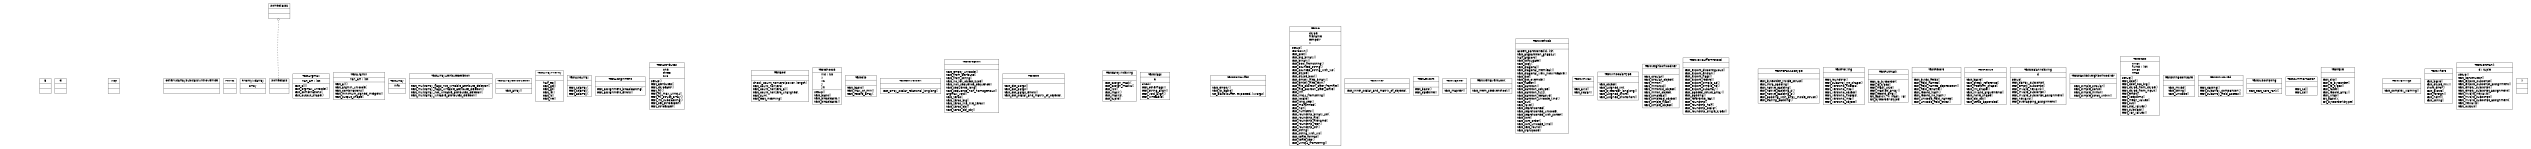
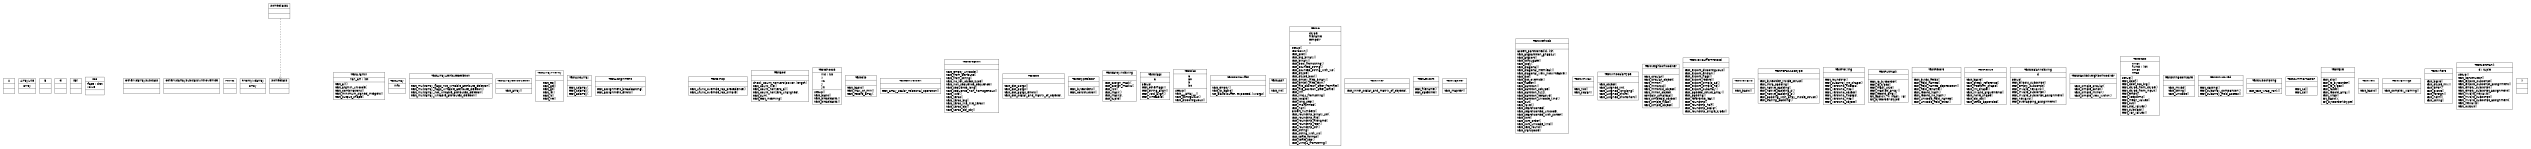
  digraph {
    rankdir=BT
    fontname="DejaVu Sans"
    node [color=black fontcolor=black shape=record style=solid fontname="DejaVu Sans"]
+   n1 [label=<{A|<br ALIGN="LEFT"/>|}>]
+   n2 [label=<{ArrayLike|array<br ALIGN="LEFT"/>|}>]
    n3 [label=<{B|<br ALIGN="LEFT"/>|}>]
    n4 [label=<{C|<br ALIGN="LEFT"/>|}>]
-   n7 [label=<{Map|<br ALIGN="LEFT"/>|}>]
+   n5 [label=<{Fail|<br ALIGN="LEFT"/>|}>]
+   n6 [label=<{Foo|iface : dict<br ALIGN="LEFT"/>value<br ALIGN="LEFT"/>|}>]
+   n8 [label=<{OtherNdarraySubclass|<br ALIGN="LEFT"/>|}>]
    n9 [label=<{OtherNdarraySubclassWithOverride|<br ALIGN="LEFT"/>|}>]
    n10 [label=<{Point2|<br ALIGN="LEFT"/>|}>]
    n11 [label=<{PriorityNdarray|array<br ALIGN="LEFT"/>|}>]
    n12 [label=<{SomeClass|<br ALIGN="LEFT"/>|}>]
    n13 [label=<{SomeClass2|<br ALIGN="LEFT"/>|}>]
-   n14 [label=<{TestArgmax|nan_arr : list<br ALIGN="LEFT"/>|test_all()<br ALIGN="LEFT"/>test_argmax_unicode()<br ALIGN="LEFT"/>test_combinations()<br ALIGN="LEFT"/>test_output_shape()<br ALIGN="LEFT"/>}>]
    n15 [label=<{TestArgmin|nan_arr : list<br ALIGN="LEFT"/>|test_all()<br ALIGN="LEFT"/>test_argmin_unicode()<br ALIGN="LEFT"/>test_combinations()<br ALIGN="LEFT"/>test_minimum_signed_integers()<br ALIGN="LEFT"/>test_output_shape()<br ALIGN="LEFT"/>}>]
    n16 [label=<{TestArray|info<br ALIGN="LEFT"/>|}>]
    n17 [label=<{TestArrayAttributeDeletion|<br ALIGN="LEFT"/>|test_multiarray_flags_not_writable_attribute_deletion()<br ALIGN="LEFT"/>test_multiarray_flags_writable_attribute_deletion()<br ALIGN="LEFT"/>test_multiarray_not_writable_attributes_deletion()<br ALIGN="LEFT"/>test_multiarray_writable_attributes_deletion()<br ALIGN="LEFT"/>}>]
    n18 [label=<{TestArrayConstruction|<br ALIGN="LEFT"/>|test_array()<br ALIGN="LEFT"/>}>]
-   n19 [label=<{TestArrayPriority|<br ALIGN="LEFT"/>|half_eq()<br ALIGN="LEFT"/>test_ge()<br ALIGN="LEFT"/>test_gt()<br ALIGN="LEFT"/>test_le()<br ALIGN="LEFT"/>test_lt()<br ALIGN="LEFT"/>test_ne()<br ALIGN="LEFT"/>}>]
+   n19 [label=<{TestArrayPriority|<br ALIGN="LEFT"/>|test_eq()<br ALIGN="LEFT"/>test_ge()<br ALIGN="LEFT"/>test_gt()<br ALIGN="LEFT"/>test_le()<br ALIGN="LEFT"/>test_lt()<br ALIGN="LEFT"/>test_ne()<br ALIGN="LEFT"/>}>]
    n20 [label=<{TestAsCArray|<br ALIGN="LEFT"/>|test_1darray()<br ALIGN="LEFT"/>test_2darray()<br ALIGN="LEFT"/>test_3darray()<br ALIGN="LEFT"/>}>]
    n21 [label=<{TestAssignment|<br ALIGN="LEFT"/>|test_assignment_broadcasting()<br ALIGN="LEFT"/>test_assignment_errors()<br ALIGN="LEFT"/>}>]
-   n22 [label=<{TestAttributes|one<br ALIGN="LEFT"/>three<br ALIGN="LEFT"/>two<br ALIGN="LEFT"/>|setUp()<br ALIGN="LEFT"/>test_attributes()<br ALIGN="LEFT"/>test_dtypeattr()<br ALIGN="LEFT"/>test_fill()<br ALIGN="LEFT"/>test_fill_max_uint64()<br ALIGN="LEFT"/>test_fill_struct_array()<br ALIGN="LEFT"/>test_int_subclassing()<br ALIGN="LEFT"/>test_set_stridesattr()<br ALIGN="LEFT"/>test_stridesattr()<br ALIGN="LEFT"/>}>]
-   n24 [label=<{TestBool|<br ALIGN="LEFT"/>|check_count_nonzero(power, length)<br ALIGN="LEFT"/>test_count_nonzero()<br ALIGN="LEFT"/>test_count_nonzero_all()<br ALIGN="LEFT"/>test_count_nonzero_unaligned()<br ALIGN="LEFT"/>test_sum()<br ALIGN="LEFT"/>test_test_interning()<br ALIGN="LEFT"/>}>]
+   n23 [label=<{TestBinop|<br ALIGN="LEFT"/>|test_ufunc_override_rop_precedence()<br ALIGN="LEFT"/>test_ufunc_override_rop_simple()<br ALIGN="LEFT"/>}>]
+   n24 [label=<{TestBool|<br ALIGN="LEFT"/>|check_count_nonzero(power, length)<br ALIGN="LEFT"/>test_count_like()<br ALIGN="LEFT"/>test_count_nonzero_all()<br ALIGN="LEFT"/>test_count_nonzero_unaligned()<br ALIGN="LEFT"/>test_sum()<br ALIGN="LEFT"/>test_test_interning()<br ALIGN="LEFT"/>}>]
    n25 [label=<{TestChoose|ind : list<br ALIGN="LEFT"/>x<br ALIGN="LEFT"/>x2<br ALIGN="LEFT"/>y<br ALIGN="LEFT"/>y2<br ALIGN="LEFT"/>|setUp()<br ALIGN="LEFT"/>test_basic()<br ALIGN="LEFT"/>test_broadcast1()<br ALIGN="LEFT"/>test_broadcast2()<br ALIGN="LEFT"/>}>]
    n26 [label=<{TestClip|<br ALIGN="LEFT"/>|test_basic()<br ALIGN="LEFT"/>test_max_or_min()<br ALIGN="LEFT"/>test_record_array()<br ALIGN="LEFT"/>}>]
-   n27 [label=<{TestConversion|<br ALIGN="LEFT"/>|test_array_scalar_relational_longlong()<br ALIGN="LEFT"/>}>]
-   n28 [label=<{TestCreation|<br ALIGN="LEFT"/>|test_empty_unicode()<br ALIGN="LEFT"/>test_from_attribute()<br ALIGN="LEFT"/>test_from_string()<br ALIGN="LEFT"/>test_no_len_object_type()<br ALIGN="LEFT"/>test_non_sequence_sequence()<br ALIGN="LEFT"/>test_sequence_long()<br ALIGN="LEFT"/>test_sequence_non_homogenous()<br ALIGN="LEFT"/>argmax_void()<br ALIGN="LEFT"/>test_zeros()<br ALIGN="LEFT"/>test_zeros_big()<br ALIGN="LEFT"/>test_zeros_like_like_zeros()<br ALIGN="LEFT"/>test_zeros_obj()<br ALIGN="LEFT"/>test_zeros_obj_obj()<br ALIGN="LEFT"/>}>]
+   n27 [label=<{TestConversion|<br ALIGN="LEFT"/>|test_array_scalar_relational_operation()<br ALIGN="LEFT"/>}>]
+   n28 [label=<{TestCreation|<br ALIGN="LEFT"/>|test_empty_unicode()<br ALIGN="LEFT"/>test_from_attribute()<br ALIGN="LEFT"/>test_from_string()<br ALIGN="LEFT"/>test_no_len_object_type()<br ALIGN="LEFT"/>test_non_sequence_sequence()<br ALIGN="LEFT"/>test_sequence_long()<br ALIGN="LEFT"/>test_sequence_non_homogenous()<br ALIGN="LEFT"/>test_void()<br ALIGN="LEFT"/>test_zeros()<br ALIGN="LEFT"/>test_zeros_big()<br ALIGN="LEFT"/>test_zeros_like_like_zeros()<br ALIGN="LEFT"/>test_zeros_obj()<br ALIGN="LEFT"/>test_zeros_obj_obj()<br ALIGN="LEFT"/>}>]
    n29 [label=<{TestDot|<br ALIGN="LEFT"/>|test_dot_2args()<br ALIGN="LEFT"/>test_dot_3args()<br ALIGN="LEFT"/>test_dot_3args_errors()<br ALIGN="LEFT"/>test_dot_scalar_and_matrix_of_objects()<br ALIGN="LEFT"/>}>]
+   n30 [label=<{TestDtypedescr|<br ALIGN="LEFT"/>|test_byteorders()<br ALIGN="LEFT"/>test_construction()<br ALIGN="LEFT"/>}>]
    n31 [label=<{TestFancyIndexing|<br ALIGN="LEFT"/>|test_assign_mask()<br ALIGN="LEFT"/>test_assign_mask2()<br ALIGN="LEFT"/>test_list()<br ALIGN="LEFT"/>test_mask()<br ALIGN="LEFT"/>test_mask2()<br ALIGN="LEFT"/>test_tuple()<br ALIGN="LEFT"/>}>]
-   n32 [label=<{TestFlags|a<br ALIGN="LEFT"/>|check()<br ALIGN="LEFT"/>test_otherflags()<br ALIGN="LEFT"/>test_string_align()<br ALIGN="LEFT"/>test_void_align()<br ALIGN="LEFT"/>test_writeable()<br ALIGN="LEFT"/>}>]
+   n32 [label=<{TestFlags|a<br ALIGN="LEFT"/>|setUp()<br ALIGN="LEFT"/>test_otherflags()<br ALIGN="LEFT"/>test_string_align()<br ALIGN="LEFT"/>test_void_align()<br ALIGN="LEFT"/>test_writeable()<br ALIGN="LEFT"/>}>]
+   n33 [label=<{TestFlat|a<br ALIGN="LEFT"/>a0<br ALIGN="LEFT"/>b<br ALIGN="LEFT"/>b0<br ALIGN="LEFT"/>|setUp()<br ALIGN="LEFT"/>test___array__()<br ALIGN="LEFT"/>test_contiguous()<br ALIGN="LEFT"/>test_discontiguous()<br ALIGN="LEFT"/>}>]
    n34 [label=<{TestFromBuffer|<br ALIGN="LEFT"/>|test_empty()<br ALIGN="LEFT"/>test_ip_basic()<br ALIGN="LEFT"/>tst_basic(buffer, expected, kwargs)<br ALIGN="LEFT"/>}>]
-   n36 [label=<{TestIO|dtype<br ALIGN="LEFT"/>filename<br ALIGN="LEFT"/>tempdir<br ALIGN="LEFT"/>x<br ALIGN="LEFT"/>|setUp()<br ALIGN="LEFT"/>tearDown()<br ALIGN="LEFT"/>test_ascii()<br ALIGN="LEFT"/>test_big_binary()<br ALIGN="LEFT"/>test_binary()<br ALIGN="LEFT"/>test_bool_fromstring()<br ALIGN="LEFT"/>test_counted_string()<br ALIGN="LEFT"/>test_counted_string_with_ws()<br ALIGN="LEFT"/>test_dtype()<br ALIGN="LEFT"/>test_dtype_bool()<br ALIGN="LEFT"/>test_empty_files_binary()<br ALIGN="LEFT"/>test_empty_files_text()<br ALIGN="LEFT"/>test_file_position_after_fromfile()<br ALIGN="LEFT"/>test_file_position_after_tofile()<br ALIGN="LEFT"/>test_inf()<br ALIGN="LEFT"/>test_int64_fromstring()<br ALIGN="LEFT"/>test_locale()<br ALIGN="LEFT"/>test_long_sep()<br ALIGN="LEFT"/>test_malformed()<br ALIGN="LEFT"/>test_nan()<br ALIGN="LEFT"/>test_numbers()<br ALIGN="LEFT"/>test_roundtrip_binary_str()<br ALIGN="LEFT"/>test_roundtrip_file()<br ALIGN="LEFT"/>test_roundtrip_filename()<br ALIGN="LEFT"/>test_roundtrip_repr()<br ALIGN="LEFT"/>test_roundtrip_str()<br ALIGN="LEFT"/>test_string()<br ALIGN="LEFT"/>test_string_with_ws()<br ALIGN="LEFT"/>test_tofile_format()<br ALIGN="LEFT"/>test_tofile_sep()<br ALIGN="LEFT"/>test_uint64_fromstring()<br ALIGN="LEFT"/>}>]
+   n35 [label=<{TestHash|<br ALIGN="LEFT"/>|test_int()<br ALIGN="LEFT"/>}>]
+   n36 [label=<{TestIO|dtype<br ALIGN="LEFT"/>filename<br ALIGN="LEFT"/>tempdir<br ALIGN="LEFT"/>x<br ALIGN="LEFT"/>|setUp()<br ALIGN="LEFT"/>tearDown()<br ALIGN="LEFT"/>test_ascii()<br ALIGN="LEFT"/>test_big_binary()<br ALIGN="LEFT"/>test_binary()<br ALIGN="LEFT"/>test_bool_fromstring()<br ALIGN="LEFT"/>test_counted_string()<br ALIGN="LEFT"/>test_counted_string_with_ws()<br ALIGN="LEFT"/>test_dtype()<br ALIGN="LEFT"/>test_dtype_bool()<br ALIGN="LEFT"/>test_empty_files_binary()<br ALIGN="LEFT"/>test_empty_files_text()<br ALIGN="LEFT"/>test_file_position_after_fromfile()<br ALIGN="LEFT"/>test_file_position_after_tofile()<br ALIGN="LEFT"/>test_inf()<br ALIGN="LEFT"/>test_int64_fromstring()<br ALIGN="LEFT"/>test_locale()<br ALIGN="LEFT"/>test_long_sep()<br ALIGN="LEFT"/>test_malformed()<br ALIGN="LEFT"/>test_nan()<br ALIGN="LEFT"/>assert_numbers()<br ALIGN="LEFT"/>test_roundtrip_binary_str()<br ALIGN="LEFT"/>test_roundtrip_file()<br ALIGN="LEFT"/>test_roundtrip_filename()<br ALIGN="LEFT"/>test_roundtrip_repr()<br ALIGN="LEFT"/>test_roundtrip_str()<br ALIGN="LEFT"/>test_string()<br ALIGN="LEFT"/>test_string_with_ws()<br ALIGN="LEFT"/>test_tofile_format()<br ALIGN="LEFT"/>test_tofile_sep()<br ALIGN="LEFT"/>test_uint64_fromstring()<br ALIGN="LEFT"/>}>]
    n37 [label=<{TestInner|<br ALIGN="LEFT"/>|test_inner_scalar_and_matrix_of_objects()<br ALIGN="LEFT"/>}>]
-   n38 [label=<{TestLexsort|<br ALIGN="LEFT"/>|test_basic()<br ALIGN="LEFT"/>test_datetime()<br ALIGN="LEFT"/>}>]
+   n38 [label=<{TestLexsort|<br ALIGN="LEFT"/>|test_filename()<br ALIGN="LEFT"/>test_datetime()<br ALIGN="LEFT"/>}>]
    n39 [label=<{TestMapIter|<br ALIGN="LEFT"/>|test_mapiter()<br ALIGN="LEFT"/>}>]
-   n40 [label=<{TestMemEventHook|<br ALIGN="LEFT"/>|test_mem_seteventhook()<br ALIGN="LEFT"/>}>]
-   n41 [label=<{TestMethods|<br ALIGN="LEFT"/>|assert_partitioned(d, kth)<br ALIGN="LEFT"/>test_argpartition_gh5524()<br ALIGN="LEFT"/>half_argsort()<br ALIGN="LEFT"/>test_conjugate()<br ALIGN="LEFT"/>test_copy()<br ALIGN="LEFT"/>test_diagonal()<br ALIGN="LEFT"/>test_diagonal_memleak()<br ALIGN="LEFT"/>test_diagonal_view_notwriteable()<br ALIGN="LEFT"/>test_dot()<br ALIGN="LEFT"/>test_dot_override()<br ALIGN="LEFT"/>test_flatten()<br ALIGN="LEFT"/>test_partition()<br ALIGN="LEFT"/>test_partition_cdtype()<br ALIGN="LEFT"/>test_partition_fuzz()<br ALIGN="LEFT"/>test_partition_iterative()<br ALIGN="LEFT"/>test_partition_unicode_kind()<br ALIGN="LEFT"/>test_put()<br ALIGN="LEFT"/>test_ravel()<br ALIGN="LEFT"/>test_searchsorted()<br ALIGN="LEFT"/>test_searchsorted_unicode()<br ALIGN="LEFT"/>test_searchsorted_with_sorter()<br ALIGN="LEFT"/>test_sort()<br ALIGN="LEFT"/>test_sort_order()<br ALIGN="LEFT"/>test_sort_unicode_kind()<br ALIGN="LEFT"/>test_test_round()<br ALIGN="LEFT"/>test_transpose()<br ALIGN="LEFT"/>}>]
-   n42 [label=<{TestMinMax|<br ALIGN="LEFT"/>|test_axis()<br ALIGN="LEFT"/>test_scalar()<br ALIGN="LEFT"/>}>]
-   n43 [label=<{TestMinScalarType|<br ALIGN="LEFT"/>|test_object()<br ALIGN="LEFT"/>test_usigned_int()<br ALIGN="LEFT"/>test_byteorder_longlong()<br ALIGN="LEFT"/>test_usigned_short()<br ALIGN="LEFT"/>test_usigned_shortshort()<br ALIGN="LEFT"/>}>]
-   n44 [label=<{TestNeighborhoodIter|<br ALIGN="LEFT"/>|test_circular()<br ALIGN="LEFT"/>test_circular_object()<br ALIGN="LEFT"/>test_mirror()<br ALIGN="LEFT"/>test_mirror2d()<br ALIGN="LEFT"/>test_mirror2d_object()<br ALIGN="LEFT"/>test_mirror_object()<br ALIGN="LEFT"/>test_simple2d()<br ALIGN="LEFT"/>test_simple2d_object()<br ALIGN="LEFT"/>test_simple_float()<br ALIGN="LEFT"/>test_simple_object()<br ALIGN="LEFT"/>}>]
+   n41 [label=<{TestMethods|<br ALIGN="LEFT"/>|assert_partitioned(d, kth)<br ALIGN="LEFT"/>test_argpartition_gh5524()<br ALIGN="LEFT"/>test_argsort()<br ALIGN="LEFT"/>test_conjugate()<br ALIGN="LEFT"/>test_copy()<br ALIGN="LEFT"/>test_diagonal()<br ALIGN="LEFT"/>test_diagonal_memleak()<br ALIGN="LEFT"/>test_diagonal_view_notwriteable()<br ALIGN="LEFT"/>test_dot()<br ALIGN="LEFT"/>test_dot_override()<br ALIGN="LEFT"/>test_flatten()<br ALIGN="LEFT"/>test_partition()<br ALIGN="LEFT"/>test_partition_cdtype()<br ALIGN="LEFT"/>test_partition_fuzz()<br ALIGN="LEFT"/>test_partition_iterative()<br ALIGN="LEFT"/>test_partition_unicode_kind()<br ALIGN="LEFT"/>test_put()<br ALIGN="LEFT"/>test_ravel()<br ALIGN="LEFT"/>test_searchsorted()<br ALIGN="LEFT"/>test_searchsorted_unicode()<br ALIGN="LEFT"/>test_searchsorted_with_sorter()<br ALIGN="LEFT"/>test_sort()<br ALIGN="LEFT"/>test_sort_order()<br ALIGN="LEFT"/>test_sort_unicode_kind()<br ALIGN="LEFT"/>test_test_round()<br ALIGN="LEFT"/>test_transpose()<br ALIGN="LEFT"/>}>]
+   n42 [label=<{TestMinMax|<br ALIGN="LEFT"/>|test_not()<br ALIGN="LEFT"/>test_scalar()<br ALIGN="LEFT"/>}>]
+   n43 [label=<{TestMinScalarType|<br ALIGN="LEFT"/>|test_object()<br ALIGN="LEFT"/>test_usigned_int()<br ALIGN="LEFT"/>test_usigned_longlong()<br ALIGN="LEFT"/>test_usigned_short()<br ALIGN="LEFT"/>test_usigned_shortshort()<br ALIGN="LEFT"/>}>]
+   n44 [label=<{TestNeighborhoodIter|<br ALIGN="LEFT"/>|test_circular()<br ALIGN="LEFT"/>test_circular_object()<br ALIGN="LEFT"/>test_mirror()<br ALIGN="LEFT"/>test_mirror2d()<br ALIGN="LEFT"/>test_mirror2d_object()<br ALIGN="LEFT"/>test_mirror_object()<br ALIGN="LEFT"/>tempdir_simple2d()<br ALIGN="LEFT"/>test_simple2d_object()<br ALIGN="LEFT"/>test_simple_float()<br ALIGN="LEFT"/>test_simple_object()<br ALIGN="LEFT"/>}>]
    n45 [label=<{TestNewBufferProtocol|<br ALIGN="LEFT"/>|test_export_discontiguous()<br ALIGN="LEFT"/>test_export_endian()<br ALIGN="LEFT"/>test_export_flags()<br ALIGN="LEFT"/>test_export_record()<br ALIGN="LEFT"/>test_export_simple_1d()<br ALIGN="LEFT"/>test_export_simple_nd()<br ALIGN="LEFT"/>test_export_subarray()<br ALIGN="LEFT"/>test_padded_struct_array()<br ALIGN="LEFT"/>test_padding()<br ALIGN="LEFT"/>test_reference_leak()<br ALIGN="LEFT"/>test_roundtrip()<br ALIGN="LEFT"/>test_roundtrip_half()<br ALIGN="LEFT"/>test_roundtrip_scalar()<br ALIGN="LEFT"/>test_roundtrip_single_types()<br ALIGN="LEFT"/>}>]
+   n46 [label=<{TestNewaxis|<br ALIGN="LEFT"/>|test_basic()<br ALIGN="LEFT"/>}>]
    n47 [label=<{TestPEP3118Dtype|<br ALIGN="LEFT"/>|test_byteorder_inside_struct()<br ALIGN="LEFT"/>test_intra_padding()<br ALIGN="LEFT"/>test_native_padding()<br ALIGN="LEFT"/>test_native_padding_2()<br ALIGN="LEFT"/>test_native_padding_3()<br ALIGN="LEFT"/>test_padding_with_array_inside_struct()<br ALIGN="LEFT"/>test_trailing_padding()<br ALIGN="LEFT"/>}>]
    n48 [label=<{TestPickling|<br ALIGN="LEFT"/>|test_roundtrip()<br ALIGN="LEFT"/>test_subarray_int_shape()<br ALIGN="LEFT"/>test_version0_float32()<br ALIGN="LEFT"/>test_version0_int8()<br ALIGN="LEFT"/>test_version0_object()<br ALIGN="LEFT"/>test_version1_float32()<br ALIGN="LEFT"/>test_version1_int8()<br ALIGN="LEFT"/>test_version1_object()<br ALIGN="LEFT"/>}>]
    n49 [label=<{TestPutmask|<br ALIGN="LEFT"/>|test_ip_byteorder()<br ALIGN="LEFT"/>test_ip_types()<br ALIGN="LEFT"/>test_mask_size()<br ALIGN="LEFT"/><I>test_masked_array</I>()<br ALIGN="LEFT"/>test_record_array()<br ALIGN="LEFT"/>tst_basic(x, T, mask, val)<br ALIGN="LEFT"/>tst_byteorder(dtype)<br ALIGN="LEFT"/>}>]
    n50 [label=<{TestRecord|<br ALIGN="LEFT"/>|test_bytes_fields()<br ALIGN="LEFT"/>test_field_names()<br ALIGN="LEFT"/>test_field_names_deprecation()<br ALIGN="LEFT"/>test_field_rename()<br ALIGN="LEFT"/>test_record_hash()<br ALIGN="LEFT"/>test_record_no_hash()<br ALIGN="LEFT"/>test_unicode_field_names()<br ALIGN="LEFT"/>test_unicode_field_titles()<br ALIGN="LEFT"/>}>]
    n51 [label=<{TestResize|<br ALIGN="LEFT"/>|test_basic()<br ALIGN="LEFT"/>test_check_reference()<br ALIGN="LEFT"/>test_freeform_shape()<br ALIGN="LEFT"/>test_int_shape()<br ALIGN="LEFT"/>test_invalid_arguements()<br ALIGN="LEFT"/>test_none_shape()<br ALIGN="LEFT"/>test_obj_obj()<br ALIGN="LEFT"/>test_zeros_appended()<br ALIGN="LEFT"/>}>]
-   n52 [label=<{TestScalarIndexing|d<br ALIGN="LEFT"/>|setUp()<br ALIGN="LEFT"/>test_darray_subscript()<br ALIGN="LEFT"/>test_empty_subscript()<br ALIGN="LEFT"/>test_invalid_newaxis()<br ALIGN="LEFT"/>test_invalid_subscript()<br ALIGN="LEFT"/>test_invalid_subscript_assignment()<br ALIGN="LEFT"/>test_newaxis()<br ALIGN="LEFT"/>test_overlapping_assignment()<br ALIGN="LEFT"/>}>]
-   n53 [label=<{TestStackedNeighborhoodIter|<br ALIGN="LEFT"/>|test_simple_circular()<br ALIGN="LEFT"/>test_simple_const()<br ALIGN="LEFT"/>test_simple_mirror()<br ALIGN="LEFT"/>test_simple_strict_within()<br ALIGN="LEFT"/>}>]
+   n52 [label=<{TestScalarIndexing|d<br ALIGN="LEFT"/>|setUp()<br ALIGN="LEFT"/>test_ellipsis_subscript()<br ALIGN="LEFT"/>test_empty_subscript()<br ALIGN="LEFT"/>test_invalid_newaxis()<br ALIGN="LEFT"/>test_invalid_subscript()<br ALIGN="LEFT"/>test_invalid_subscript_assignment()<br ALIGN="LEFT"/>test_newaxis()<br ALIGN="LEFT"/>test_overlapping_assignment()<br ALIGN="LEFT"/>}>]
+   n53 [label=<{TestStackedNeighborhoodIter|<br ALIGN="LEFT"/>|test_simple_circular()<br ALIGN="LEFT"/>test_simple_const()<br ALIGN="LEFT"/>test_simple_mirror()<br ALIGN="LEFT"/>test_simple_view_within()<br ALIGN="LEFT"/>}>]
    n54 [label=<{TestStats|cmat<br ALIGN="LEFT"/>funcs : list<br ALIGN="LEFT"/>omat<br ALIGN="LEFT"/>rmat<br ALIGN="LEFT"/>|setUp()<br ALIGN="LEFT"/>test_ddof()<br ALIGN="LEFT"/>test_ddof_too_big()<br ALIGN="LEFT"/>test_dtype_from_dtype()<br ALIGN="LEFT"/>test_dtype_from_input()<br ALIGN="LEFT"/>test_empty()<br ALIGN="LEFT"/>test_keepdims()<br ALIGN="LEFT"/>test_mean_values()<br ALIGN="LEFT"/>test_out()<br ALIGN="LEFT"/>test_std_values()<br ALIGN="LEFT"/>test_subclass()<br ALIGN="LEFT"/>test_var_values()<br ALIGN="LEFT"/>}>]
    n55 [label=<{TestStringCompare|<br ALIGN="LEFT"/>|test_mixed()<br ALIGN="LEFT"/>test_string()<br ALIGN="LEFT"/>test_unicode()<br ALIGN="LEFT"/>}>]
    n56 [label=<{TestStructured|<br ALIGN="LEFT"/>|test_casting()<br ALIGN="LEFT"/>test_subarray_comparison()<br ALIGN="LEFT"/>test_subarray_field_access()<br ALIGN="LEFT"/>}>]
-   n57 [label=<{TestSubscripting|<br ALIGN="LEFT"/>|test_test_zero_rank()<br ALIGN="LEFT"/>}>]
+   n57 [label=<{TestSubscripting|<br ALIGN="LEFT"/>|test_test_wrap_rank()<br ALIGN="LEFT"/>}>]
    n58 [label=<{TestSummarization|<br ALIGN="LEFT"/>|test_1d()<br ALIGN="LEFT"/>test_2d()<br ALIGN="LEFT"/>}>]
    n59 [label=<{TestTake|<br ALIGN="LEFT"/>|test_clip()<br ALIGN="LEFT"/>test_ip_byteorder()<br ALIGN="LEFT"/>test_ip_types()<br ALIGN="LEFT"/>test_raise()<br ALIGN="LEFT"/>test_record_array()<br ALIGN="LEFT"/>test_wrap()<br ALIGN="LEFT"/>tst_basic(x)<br ALIGN="LEFT"/>tst_byteorder(dtype)<br ALIGN="LEFT"/>}>]
+   n60 [label=<{TestView|<br ALIGN="LEFT"/>|test_basic()<br ALIGN="LEFT"/>}>]
    n61 [label=<{TestWarnings|<br ALIGN="LEFT"/>|test_complex_warning()<br ALIGN="LEFT"/>}>]
-   n62 [label=<{TestWhere|<br ALIGN="LEFT"/>|test_basic()<br ALIGN="LEFT"/>test_dtype_mix()<br ALIGN="LEFT"/>short_error()<br ALIGN="LEFT"/>test_exotic()<br ALIGN="LEFT"/>test_foreign()<br ALIGN="LEFT"/>test_ndim()<br ALIGN="LEFT"/>test_string()<br ALIGN="LEFT"/>}>]
+   n62 [label=<{TestWhere|<br ALIGN="LEFT"/>|test_basic()<br ALIGN="LEFT"/>test_dtype_mix()<br ALIGN="LEFT"/>test_error()<br ALIGN="LEFT"/>test_exotic()<br ALIGN="LEFT"/>test_foreign()<br ALIGN="LEFT"/>test_ndim()<br ALIGN="LEFT"/>test_string()<br ALIGN="LEFT"/>}>]
    n63 [label=<{TestZeroRank|d : tuple<br ALIGN="LEFT"/>|setUp()<br ALIGN="LEFT"/>test_constructor()<br ALIGN="LEFT"/>test_ellipsis_subscript()<br ALIGN="LEFT"/>test_ellipsis_subscript_assignment()<br ALIGN="LEFT"/>test_empty_subscript()<br ALIGN="LEFT"/>test_empty_subscript_assignment()<br ALIGN="LEFT"/>test_invalid_newaxis()<br ALIGN="LEFT"/>test_invalid_subscript()<br ALIGN="LEFT"/>test_invalid_subscript_assignment()<br ALIGN="LEFT"/>test_newaxis()<br ALIGN="LEFT"/>test_output()<br ALIGN="LEFT"/>}>]
    n64 [label=<{x|<br ALIGN="LEFT"/>|}>]
-   n12 -> n13 [arrowhead=odot arrowtail=none style=dashed fontname="DejaVu Sans"]
+   n13 -> n12 [arrowhead=odot arrowtail=none style=dashed fontname="DejaVu Sans"]
  }
